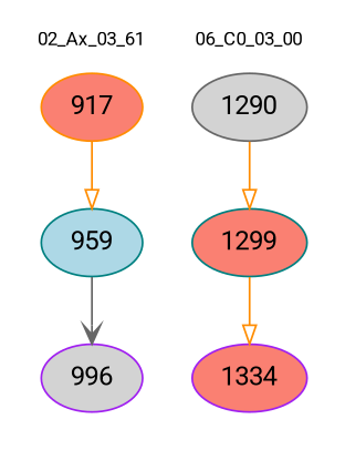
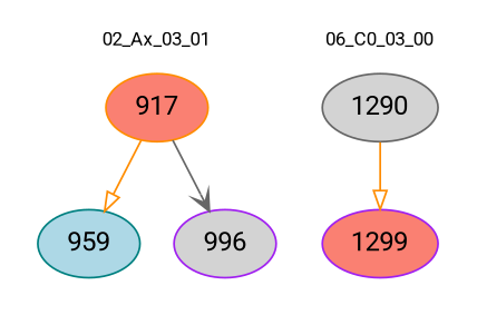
  digraph {
    fontname=Roboto
    node [color=teal fillcolor=salmon fontname=Roboto style=filled]
    edge [arrowhead=onormal color=darkorange fontname=Roboto]
    n1 [color=darkorange label=917]
    n2 [fillcolor=lightblue label=959]
    n3 [color=purple fillcolor=lightgrey label=996]
    n4 [color=gray40 fillcolor=lightgrey label=1290]
-   n5 [label=1299]
-   n6 [color=purple label=1334]
+   n5 [color=purple label=1299]
    subgraph cluster_1 {
      color=white
      fontsize=10
-     label="02_Ax_03_61"
+     label="02_Ax_03_01"
      n1
      n2
      n3
    }
    subgraph cluster_2 {
      color=white
      fontsize=10
      label="06_C0_03_00"
      n4
      n5
-     n6
    }
    n1 -> n2
-   n2 -> n3 [arrowhead=vee color=gray40]
+   n1 -> n3 [arrowhead=vee color=gray40]
    n4 -> n5
-   n5 -> n6
  }
